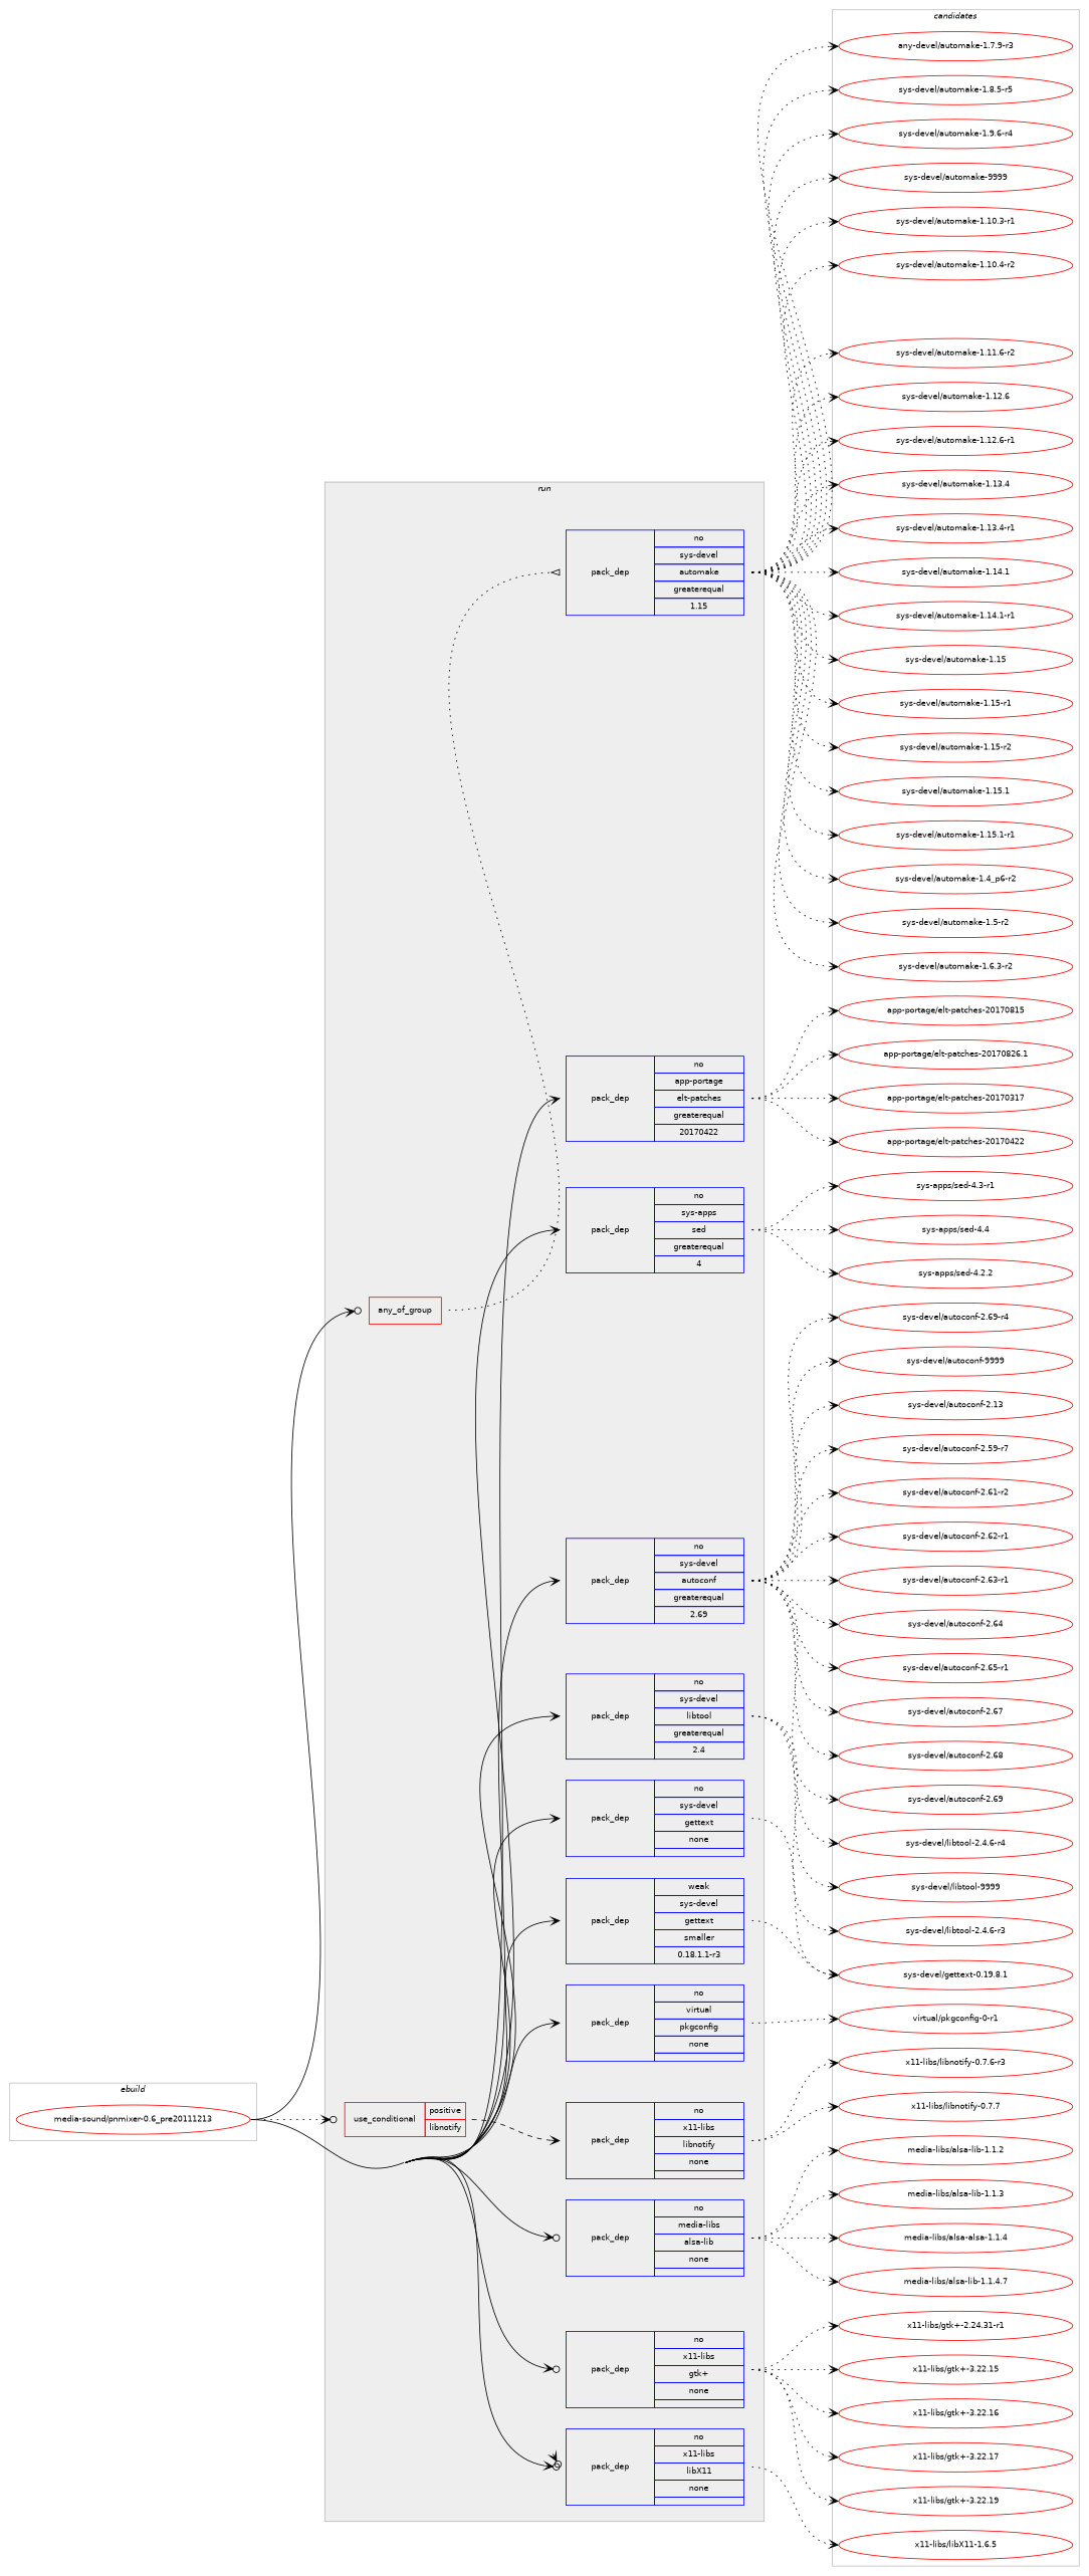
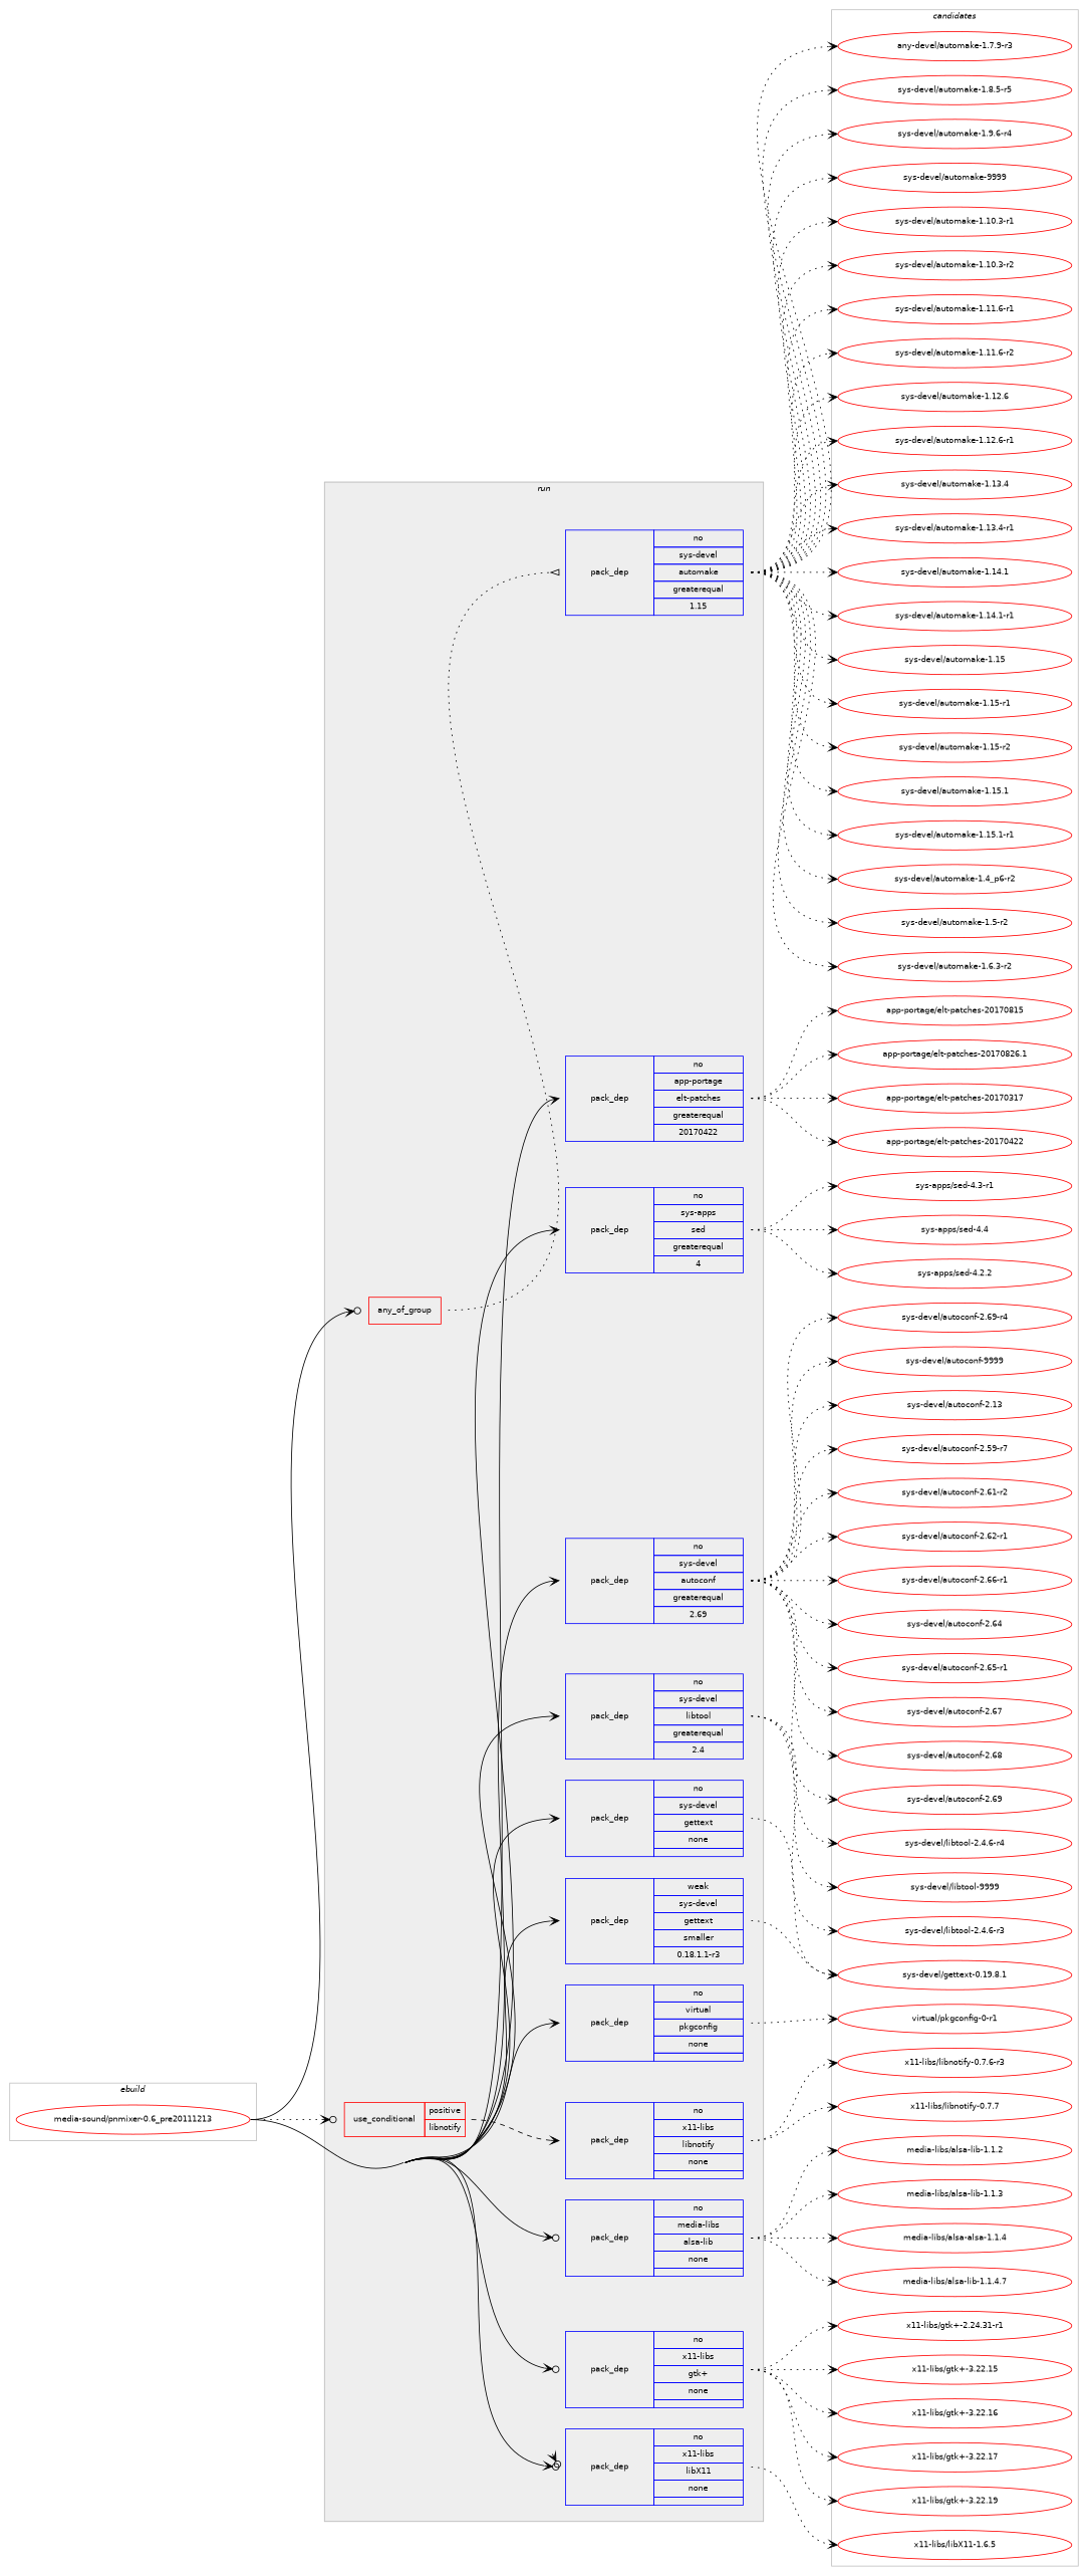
  digraph {
    compound=true
    concentrate=true
    fontname=Helvetica
    fontsize=10
    newrank=true
    rankdir=LR
    ranksep=1.5
    node [color=red fontname=Helvetica fontsize=10]
    edge [arrowhead=vee headport=w style=dotted tailport=e weight=100]
    n1 [label="media-sound/pnmixer-0.6_pre20111213" width=4]
    n2 [color=blue label=<<TABLE BORDER="0" CELLBORDER="1" CELLSPACING="0" CELLPADDING="4" WIDTH="220"><TR><TD ROWSPAN="6" CELLPADDING="30">pack_dep</TD></TR><TR><TD WIDTH="110">no</TD></TR><TR><TD>sys-devel</TD></TR><TR><TD>automake</TD></TR><TR><TD>greaterequal</TD></TR><TR><TD>1.15</TD></TR></TABLE>> shape=none]
    n3 [label=<<TABLE BORDER="0" CELLBORDER="1" CELLSPACING="0" CELLPADDING="4"><TR><TD CELLPADDING="10">any_of_group</TD></TR></TABLE>> shape=none]
    n4 [color=blue label=<<TABLE BORDER="0" CELLBORDER="1" CELLSPACING="0" CELLPADDING="4" WIDTH="220"><TR><TD ROWSPAN="6" CELLPADDING="30">pack_dep</TD></TR><TR><TD WIDTH="110">no</TD></TR><TR><TD>app-portage</TD></TR><TR><TD>elt-patches</TD></TR><TR><TD>greaterequal</TD></TR><TR><TD>20170422</TD></TR></TABLE>> shape=none]
    n5 [color=blue label=<<TABLE BORDER="0" CELLBORDER="1" CELLSPACING="0" CELLPADDING="4" WIDTH="220"><TR><TD ROWSPAN="6" CELLPADDING="30">pack_dep</TD></TR><TR><TD WIDTH="110">no</TD></TR><TR><TD>sys-apps</TD></TR><TR><TD>sed</TD></TR><TR><TD>greaterequal</TD></TR><TR><TD>4</TD></TR></TABLE>> shape=none]
    n6 [color=blue label=<<TABLE BORDER="0" CELLBORDER="1" CELLSPACING="0" CELLPADDING="4" WIDTH="220"><TR><TD ROWSPAN="6" CELLPADDING="30">pack_dep</TD></TR><TR><TD WIDTH="110">no</TD></TR><TR><TD>sys-devel</TD></TR><TR><TD>autoconf</TD></TR><TR><TD>greaterequal</TD></TR><TR><TD>2.69</TD></TR></TABLE>> shape=none]
    n7 [color=blue label=<<TABLE BORDER="0" CELLBORDER="1" CELLSPACING="0" CELLPADDING="4" WIDTH="220"><TR><TD ROWSPAN="6" CELLPADDING="30">pack_dep</TD></TR><TR><TD WIDTH="110">no</TD></TR><TR><TD>sys-devel</TD></TR><TR><TD>gettext</TD></TR><TR><TD>none</TD></TR><TR><TD></TD></TR></TABLE>> shape=none]
    n8 [color=blue label=<<TABLE BORDER="0" CELLBORDER="1" CELLSPACING="0" CELLPADDING="4" WIDTH="220"><TR><TD ROWSPAN="6" CELLPADDING="30">pack_dep</TD></TR><TR><TD WIDTH="110">no</TD></TR><TR><TD>sys-devel</TD></TR><TR><TD>libtool</TD></TR><TR><TD>greaterequal</TD></TR><TR><TD>2.4</TD></TR></TABLE>> shape=none]
    n9 [color=blue label=<<TABLE BORDER="0" CELLBORDER="1" CELLSPACING="0" CELLPADDING="4" WIDTH="220"><TR><TD ROWSPAN="6" CELLPADDING="30">pack_dep</TD></TR><TR><TD WIDTH="110">no</TD></TR><TR><TD>virtual</TD></TR><TR><TD>pkgconfig</TD></TR><TR><TD>none</TD></TR><TR><TD></TD></TR></TABLE>> shape=none]
    n10 [color=blue label=<<TABLE BORDER="0" CELLBORDER="1" CELLSPACING="0" CELLPADDING="4" WIDTH="220"><TR><TD ROWSPAN="6" CELLPADDING="30">pack_dep</TD></TR><TR><TD WIDTH="110">weak</TD></TR><TR><TD>sys-devel</TD></TR><TR><TD>gettext</TD></TR><TR><TD>smaller</TD></TR><TR><TD>0.18.1.1-r3</TD></TR></TABLE>> shape=none]
    n11 [color=blue label=<<TABLE BORDER="0" CELLBORDER="1" CELLSPACING="0" CELLPADDING="4" WIDTH="220"><TR><TD ROWSPAN="6" CELLPADDING="30">pack_dep</TD></TR><TR><TD WIDTH="110">no</TD></TR><TR><TD>media-libs</TD></TR><TR><TD>alsa-lib</TD></TR><TR><TD>none</TD></TR><TR><TD></TD></TR></TABLE>> shape=none]
    n12 [color=blue label=<<TABLE BORDER="0" CELLBORDER="1" CELLSPACING="0" CELLPADDING="4" WIDTH="220"><TR><TD ROWSPAN="6" CELLPADDING="30">pack_dep</TD></TR><TR><TD WIDTH="110">no</TD></TR><TR><TD>x11-libs</TD></TR><TR><TD>libnotify</TD></TR><TR><TD>none</TD></TR><TR><TD></TD></TR></TABLE>> shape=none]
    n13 [label=<<TABLE BORDER="0" CELLBORDER="1" CELLSPACING="0" CELLPADDING="4"><TR><TD ROWSPAN="3" CELLPADDING="10">use_conditional</TD></TR><TR><TD>positive</TD></TR><TR><TD>libnotify</TD></TR></TABLE>> shape=none]
    n14 [color=blue label=<<TABLE BORDER="0" CELLBORDER="1" CELLSPACING="0" CELLPADDING="4" WIDTH="220"><TR><TD ROWSPAN="6" CELLPADDING="30">pack_dep</TD></TR><TR><TD WIDTH="110">no</TD></TR><TR><TD>x11-libs</TD></TR><TR><TD>gtk+</TD></TR><TR><TD>none</TD></TR><TR><TD></TD></TR></TABLE>> shape=none]
    n15 [color=blue label=<<TABLE BORDER="0" CELLBORDER="1" CELLSPACING="0" CELLPADDING="4" WIDTH="220"><TR><TD ROWSPAN="6" CELLPADDING="30">pack_dep</TD></TR><TR><TD WIDTH="110">no</TD></TR><TR><TD>x11-libs</TD></TR><TR><TD>libX11</TD></TR><TR><TD>none</TD></TR><TR><TD></TD></TR></TABLE>> shape=none]
    n16 [label="sys-devel/automake-1.10.3-r1" width=4]
-   n17 [label="sys-devel/automake-1.10.4-r2" width=4]
+   n17 [label="sys-devel/automake-1.10.3-r2" width=4]
+   n18 [label="sys-devel/automake-1.11.6-r1" width=4]
    n19 [label="sys-devel/automake-1.11.6-r2" width=4]
    n20 [label="sys-devel/automake-1.12.6" width=4]
    n21 [label="sys-devel/automake-1.12.6-r1" width=4]
    n22 [label="sys-devel/automake-1.13.4" width=4]
    n23 [label="sys-devel/automake-1.13.4-r1" width=4]
    n24 [label="sys-devel/automake-1.14.1" width=4]
    n25 [label="sys-devel/automake-1.14.1-r1" width=4]
    n26 [label="sys-devel/automake-1.15" width=4]
    n27 [label="sys-devel/automake-1.15-r1" width=4]
    n28 [label="sys-devel/automake-1.15-r2" width=4]
    n29 [label="sys-devel/automake-1.15.1" width=4]
    n30 [label="sys-devel/automake-1.15.1-r1" width=4]
    n31 [label="sys-devel/automake-1.4_p6-r2" width=4]
    n32 [label="sys-devel/automake-1.5-r2" width=4]
    n33 [label="sys-devel/automake-1.6.3-r2" width=4]
    n34 [label="any-devel/automake-1.7.9-r3" width=4]
    n35 [label="sys-devel/automake-1.8.5-r5" width=4]
    n36 [label="sys-devel/automake-1.9.6-r4" width=4]
    n37 [label="sys-devel/automake-9999" width=4]
    n38 [label="app-portage/elt-patches-20170317" width=4]
    n39 [label="app-portage/elt-patches-20170422" width=4]
    n40 [label="app-portage/elt-patches-20170815" width=4]
    n41 [label="app-portage/elt-patches-20170826.1" width=4]
    n42 [label="sys-apps/sed-4.2.2" width=4]
    n43 [label="sys-apps/sed-4.3-r1" width=4]
    n44 [label="sys-apps/sed-4.4" width=4]
    n45 [label="sys-devel/autoconf-2.13" width=4]
    n46 [label="sys-devel/autoconf-2.59-r7" width=4]
    n47 [label="sys-devel/autoconf-2.61-r2" width=4]
    n48 [label="sys-devel/autoconf-2.62-r1" width=4]
-   n49 [label="sys-devel/autoconf-2.63-r1" width=4]
+   n49 [label="sys-devel/autoconf-2.66-r1" width=4]
    n50 [label="sys-devel/autoconf-2.64" width=4]
    n51 [label="sys-devel/autoconf-2.65-r1" width=4]
    n52 [label="sys-devel/autoconf-2.67" width=4]
    n53 [label="sys-devel/autoconf-2.68" width=4]
    n54 [label="sys-devel/autoconf-2.69" width=4]
    n55 [label="sys-devel/autoconf-2.69-r4" width=4]
    n56 [label="sys-devel/autoconf-9999" width=4]
    n57 [label="sys-devel/gettext-0.19.8.1" width=4]
    n58 [label="sys-devel/libtool-2.4.6-r3" width=4]
    n59 [label="sys-devel/libtool-2.4.6-r4" width=4]
    n60 [label="sys-devel/libtool-9999" width=4]
    n61 [label="virtual/pkgconfig-0-r1" width=4]
    n62 [label="x11-libs/libnotify-0.7.6-r3" width=4]
    n63 [label="x11-libs/libnotify-0.7.7" width=4]
    n64 [label="media-libs/alsa-lib-1.1.2" width=4]
    n65 [label="media-libs/alsa-lib-1.1.3" width=4]
    n66 [label="media-libs/alsa-alsa-1.1.4" width=4]
    n67 [label="media-libs/alsa-lib-1.1.4.7" width=4]
    n68 [label="x11-libs/gtk+-2.24.31-r1" width=4]
    n69 [label="x11-libs/gtk+-3.22.15" width=4]
    n70 [label="x11-libs/gtk+-3.22.16" width=4]
    n71 [label="x11-libs/gtk+-3.22.17" width=4]
    n72 [label="x11-libs/gtk+-3.22.19" width=4]
    n73 [label="x11-libs/libX11-1.6.5" width=4]
    subgraph cluster_1 {
      color=gray
      label=<<i>ebuild</i>>
      rank=same
      n1
    }
    subgraph cluster_2 {
      color=gray
      label=<<i>dependencies</i>>
      subgraph cluster_3 {
        color=gray
        fillcolor="#eeeeee"
        label=<<i>compile</i>>
        style=filled
        subgraph sub_4 {
          color=gray
          fillcolor="#eeeeee"
          label=<<i>compile</i>>
          style=filled
          n3
          subgraph sub_5 {
            color=gray
            fillcolor="#eeeeee"
            label=<<i>compile</i>>
            style=filled
            n2
          }
        }
        subgraph sub_6 {
          color=gray
          fillcolor="#eeeeee"
          label=<<i>compile</i>>
          style=filled
          n4
        }
        subgraph sub_7 {
          color=gray
          fillcolor="#eeeeee"
          label=<<i>compile</i>>
          style=filled
          n5
        }
        subgraph sub_8 {
          color=gray
          fillcolor="#eeeeee"
          label=<<i>compile</i>>
          style=filled
          n6
        }
        subgraph sub_9 {
          color=gray
          fillcolor="#eeeeee"
          label=<<i>compile</i>>
          style=filled
          n7
        }
        subgraph sub_10 {
          color=gray
          fillcolor="#eeeeee"
          label=<<i>compile</i>>
          style=filled
          n8
        }
        subgraph sub_11 {
          color=gray
          fillcolor="#eeeeee"
          label=<<i>compile</i>>
          style=filled
          n9
        }
        subgraph sub_12 {
          color=gray
          fillcolor="#eeeeee"
          label=<<i>compile</i>>
          style=filled
          n10
        }
      }
      subgraph cluster_13 {
        color=gray
        fillcolor="#eeeeee"
        label=<<i>compile and run</i>>
        style=filled
        subgraph sub_14 {
          color=gray
          fillcolor="#eeeeee"
          label=<<i>compile and run</i>>
          style=filled
          n11
        }
        subgraph sub_15 {
          color=gray
          fillcolor="#eeeeee"
          label=<<i>compile and run</i>>
          style=filled
          n13
          subgraph sub_16 {
            color=gray
            fillcolor="#eeeeee"
            label=<<i>compile and run</i>>
            style=filled
            n12
          }
        }
        subgraph sub_17 {
          color=gray
          fillcolor="#eeeeee"
          label=<<i>compile and run</i>>
          style=filled
          n14
        }
        subgraph sub_18 {
          color=gray
          fillcolor="#eeeeee"
          label=<<i>compile and run</i>>
          style=filled
          n15
        }
      }
      subgraph cluster_19 {
        color=gray
        fillcolor="#eeeeee"
        label=<<i>run</i>>
        style=filled
      }
    }
    subgraph cluster_20 {
      color=gray
      label=<<i>candidates</i>>
      rank=same
      subgraph sub_21 {
        color=black
        label=<<i>candidates</i>>
        nodesep=1
        rank=same
        n16
        n17
+       n18
        n19
        n20
        n21
        n22
        n23
        n24
        n25
        n26
        n27
        n28
        n29
        n30
        n31
        n32
        n33
        n34
        n35
        n36
        n37
      }
      subgraph sub_22 {
        color=black
        label=<<i>candidates</i>>
        nodesep=1
        rank=same
        n38
        n39
        n40
        n41
      }
      subgraph sub_23 {
        color=black
        label=<<i>candidates</i>>
        nodesep=1
        rank=same
        n42
        n43
        n44
      }
      subgraph sub_24 {
        color=black
        label=<<i>candidates</i>>
        nodesep=1
        rank=same
        n45
        n46
        n47
        n48
        n49
        n50
        n51
        n52
        n53
        n54
        n55
        n56
      }
      subgraph sub_25 {
        color=black
        label=<<i>candidates</i>>
        nodesep=1
        rank=same
        n57
      }
      subgraph sub_26 {
        color=black
        label=<<i>candidates</i>>
        nodesep=1
        rank=same
        n58
        n59
        n60
      }
      subgraph sub_27 {
        color=black
        label=<<i>candidates</i>>
        nodesep=1
        rank=same
        n61
      }
      subgraph sub_28 {
        color=black
        label=<<i>candidates</i>>
        nodesep=1
        rank=same
        n57
      }
      subgraph sub_29 {
        color=black
        label=<<i>candidates</i>>
        nodesep=1
        rank=same
        n62
        n63
      }
      subgraph sub_30 {
        color=black
        label=<<i>candidates</i>>
        nodesep=1
        rank=same
        n64
        n65
        n66
        n67
      }
      subgraph sub_31 {
        color=black
        label=<<i>candidates</i>>
        nodesep=1
        rank=same
        n68
        n69
        n70
        n71
        n72
      }
      subgraph sub_32 {
        color=black
        label=<<i>candidates</i>>
        nodesep=1
        rank=same
        n73
      }
    }
    n1 -> n3 [arrowhead=odotvee style=solid weight=20]
    n1 -> n4 [style=solid weight=20]
    n1 -> n5 [style=solid weight=20]
    n1 -> n6 [style=solid weight=20]
    n1 -> n7 [style=solid weight=20]
    n1 -> n8 [style=solid weight=20]
    n1 -> n9 [style=solid weight=20]
    n1 -> n10 [style=solid weight=20]
    n1 -> n11 [arrowhead=odotvee style=solid weight=20]
    n1 -> n13 [arrowhead=odotvee weight=20]
    n1 -> n14 [arrowhead=odotvee style=solid weight=20]
    n1 -> n15 [arrowhead=odotvee style=solid weight=20]
    n2 -> n16
    n2 -> n17
+   n2 -> n18
    n2 -> n19
    n2 -> n20
    n2 -> n21
    n2 -> n22
    n2 -> n23
    n2 -> n24
    n2 -> n25
    n2 -> n26
    n2 -> n27
    n2 -> n28
    n2 -> n29
    n2 -> n30
    n2 -> n31
    n2 -> n32
    n2 -> n33
    n2 -> n34
    n2 -> n35
    n2 -> n36
    n2 -> n37
    n3 -> n2 [arrowhead=oinv weight=20]
    n4 -> n38
    n4 -> n39
    n4 -> n40
    n4 -> n41
    n5 -> n42
    n5 -> n43
    n5 -> n44
    n6 -> n45
    n6 -> n46
    n6 -> n47
    n6 -> n48
    n6 -> n49
    n6 -> n50
    n6 -> n51
    n6 -> n52
    n6 -> n53
    n6 -> n54
    n6 -> n55
    n6 -> n56
    n7 -> n57
    n8 -> n58
    n8 -> n59
    n8 -> n60
    n9 -> n61
    n10 -> n57
    n11 -> n64
    n11 -> n65
    n11 -> n66
    n11 -> n67
    n12 -> n62
    n12 -> n63
    n13 -> n12 [style=dashed weight=20]
    n14 -> n68
    n14 -> n69
    n14 -> n70
    n14 -> n71
    n14 -> n72
    n15 -> n73
  }
